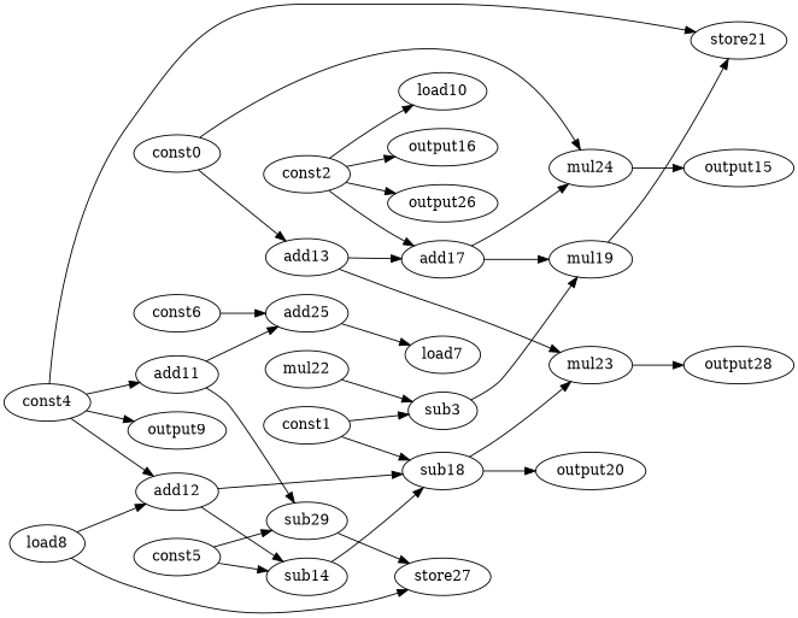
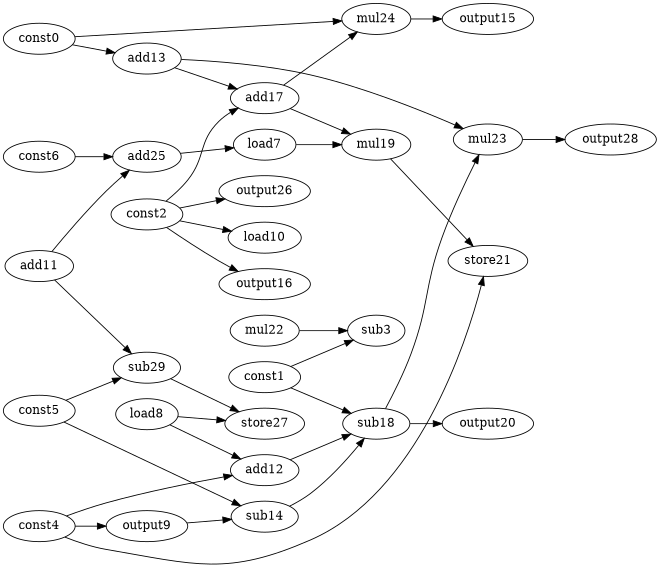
  digraph {
    rankdir=LR
    node [opcode=const]
    edge [operand=0]
    add13 [opcode=add]
    const0
    mul24 [opcode=mul]
    add17 [opcode=add]
    mul23 [opcode=mul]
    output15 [opcode=output]
    sub3 [opcode=sub]
    const1
    sub18 [opcode=sub]
    mul19 [opcode=mul]
    output20 [opcode=output]
    mul22 [opcode=mul]
    load10 [opcode=load]
    const2
    output16 [opcode=output]
    output26 [opcode=output]
    store21 [opcode=store]
    output9 [opcode=output]
    const4
    add11 [opcode=add]
    add12 [opcode=add]
    sub29 [opcode=sub]
    add25 [opcode=add]
    sub14 [opcode=sub]
    const5
    store27 [opcode=store]
    const6
    load8 [opcode=load]
    load7 [opcode=load]
    output28 [opcode=output]
    add13 -> add17 [operand=1]
    add13 -> mul23 [operand=1]
    const0 -> add13
    const0 -> mul24
    mul24 -> output15
    add17 -> mul24 [operand=1]
    add17 -> mul19
    mul23 -> output28
-   sub3 -> mul19 [operand=1]
+   load7 -> mul19 [operand=1]
    const1 -> sub3
    const1 -> sub18
    sub18 -> mul23
    sub18 -> output20
    mul19 -> store21
    mul22 -> sub3 [operand=1]
    const2 -> add17
    const2 -> load10
    const2 -> output16
    const2 -> output26
    const4 -> store21 [operand=1]
    const4 -> output9
-   const4 -> add11 [operand=1]
    const4 -> add12 [operand=1]
    add11 -> sub29
    add11 -> add25
    add12 -> sub18 [operand=1]
-   add12 -> sub14
+   output9 -> sub14
    sub29 -> store27 [operand=1]
    add25 -> load7
    sub14 -> sub18 [operand=1]
    const5 -> sub29 [operand=1]
    const5 -> sub14 [operand=1]
    const6 -> add25 [operand=1]
    load8 -> add12
    load8 -> store27
  }
